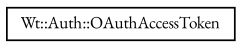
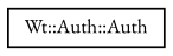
  digraph {
    rankdir=TB
    fontname="EB Garamond"
-   n1 [color=black fillcolor=white fontname="EB Garamond" fontsize=10 height=0.2 label="Wt::Auth::OAuthAccessToken" shape=record style=filled width=0.4]
+   n1 [color=black fillcolor=white fontname="EB Garamond" fontsize=10 height=0.2 label="Wt::Auth::Auth" shape=record style=filled width=0.4]
  }
